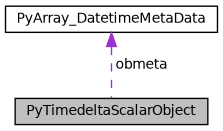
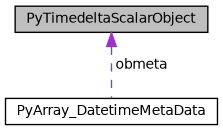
  digraph {
    node [color=black fontname=Helvetica fontsize=10 shape=record style=filled]
    n1 [fillcolor=grey75 fontcolor=black height=0.2 label=PyTimedeltaScalarObject width=0.4]
    n2 [fillcolor=white height=0.2 label=PyArray_DatetimeMetaData width=0.4]
-   n2 -> n1 [color=darkorchid3 dir=back fontname=Helvetica fontsize=10 label=" obmeta" labelfontname=Helvetica labelfontsize=10 style=dashed]
+   n1 -> n2 [color=darkorchid3 dir=back fontname=Helvetica fontsize=10 label=" obmeta" labelfontname=Helvetica labelfontsize=10 style=dashed]
  }
